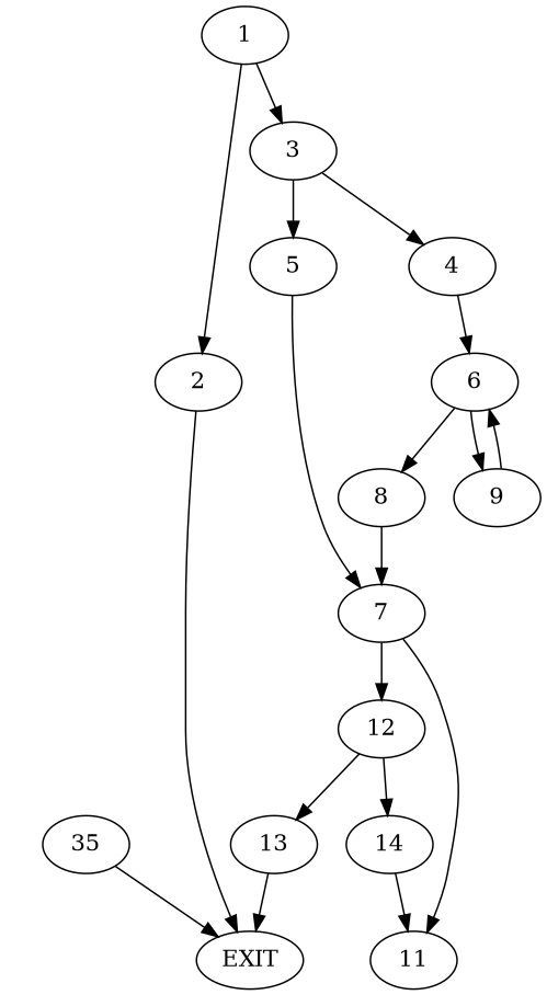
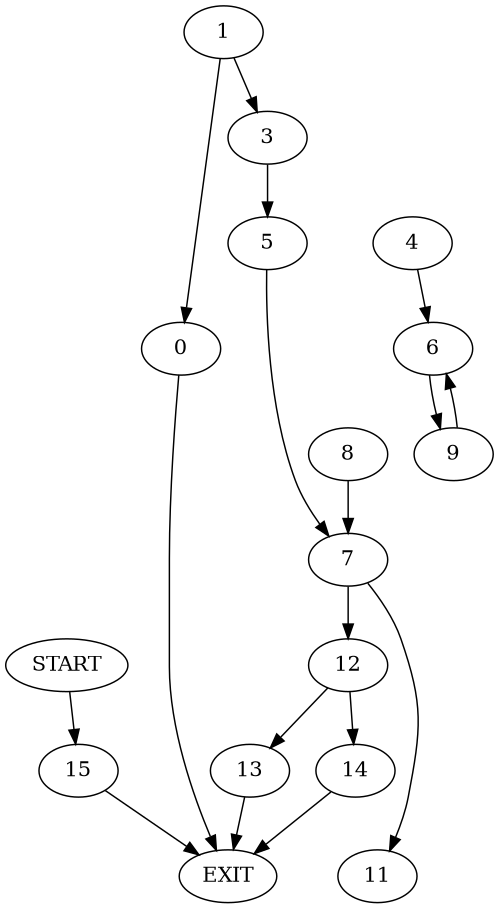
  digraph {
-   15 [label=35]
+   n1 [label=START]
+   15
    1
-   2
+   2 [label=0]
    3
    n6 [label=EXIT]
    4
    5
    6
    7
    8
    9
    11
    12
    13
    14
+   n1 -> 15
    15 -> n6
    1 -> 2
    1 -> 3
    2 -> n6
-   3 -> 4
    3 -> 5
    4 -> 6
    5 -> 7
-   6 -> 8
    6 -> 9
    7 -> 11
    7 -> 12
    8 -> 7
    9 -> 6
    12 -> 13
    12 -> 14
    13 -> n6
-   14 -> 11
+   14 -> n6
  }
